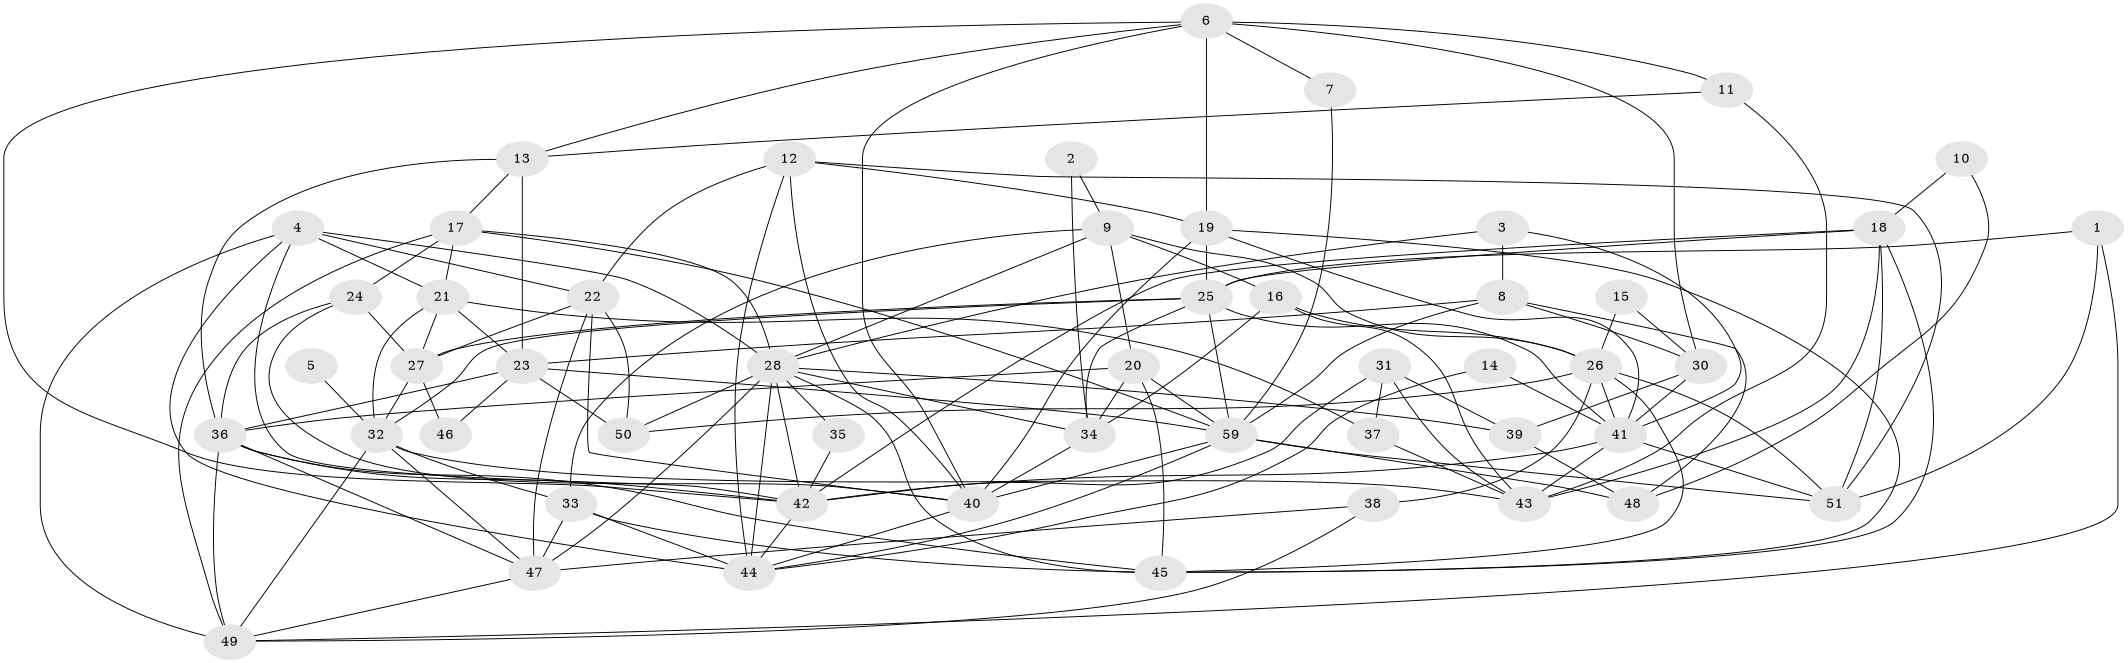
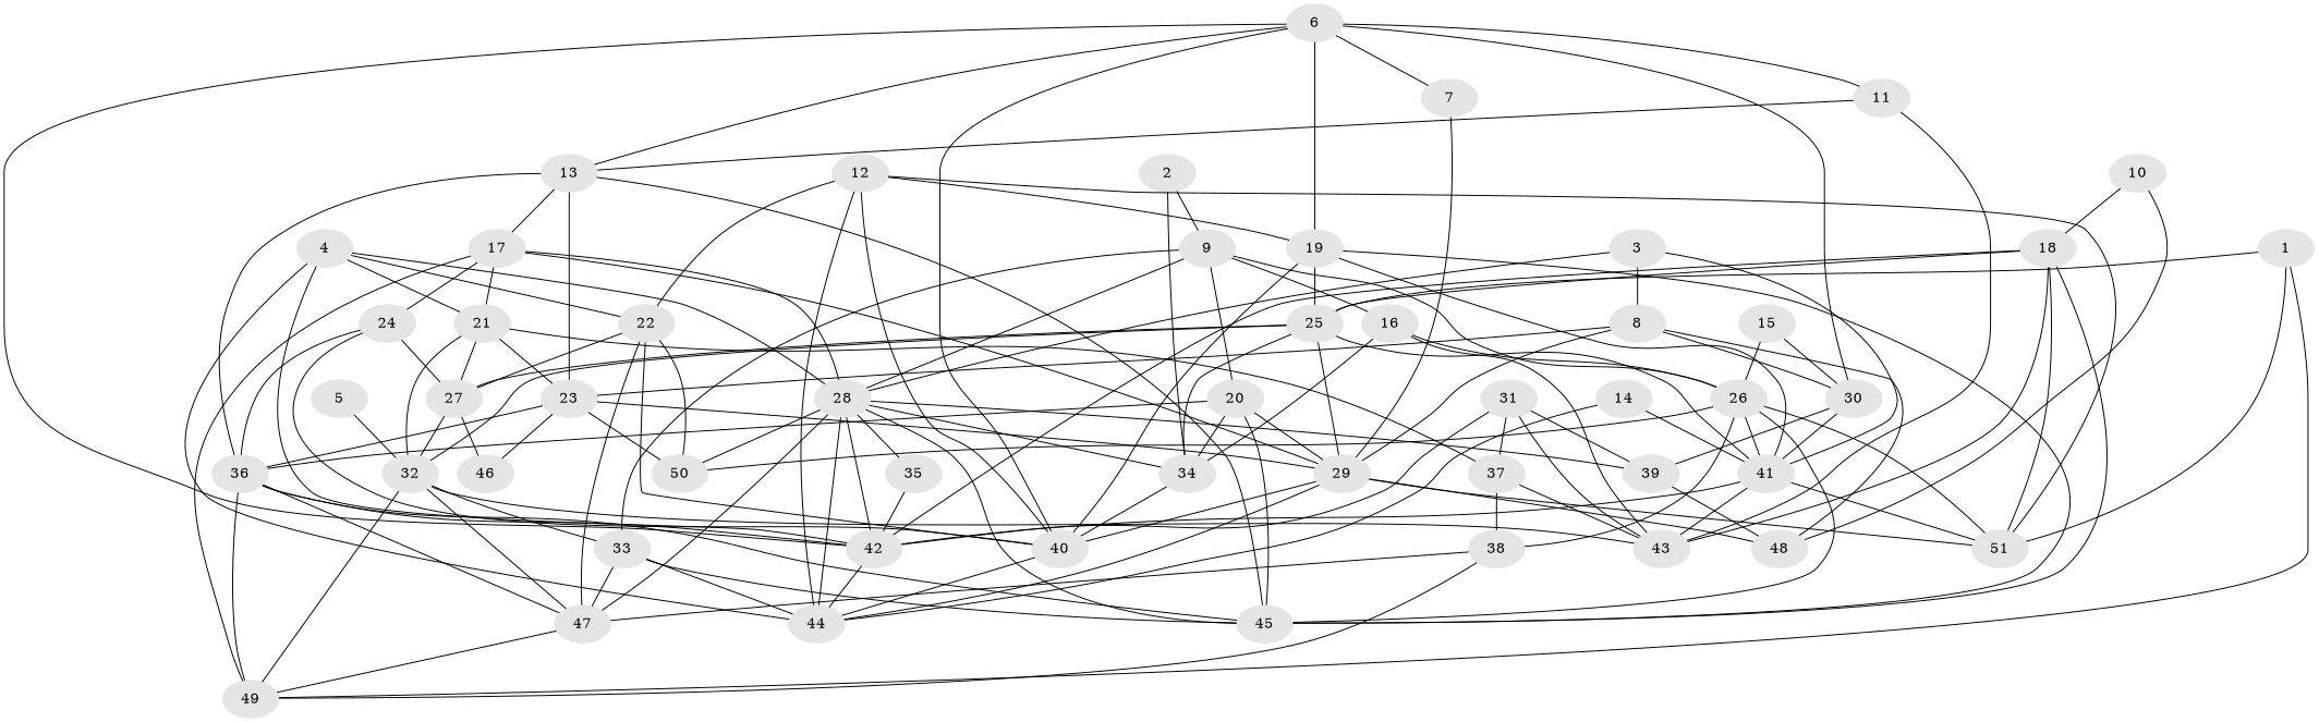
  graph {
    node [color=gray90 style=filled]
    edge [weight=1.0]
    1
    25
    49
    51
    34
    41
    32
-   29 [label=59]
+   29
    27
    2
    9
    28
    16
    20
    26
    33
    40
    3
    8
    30
    23
    48
    42
    44
    45
    47
    50
    35
    39
    43
    4
    21
    22
    37
    38
    5
    6
    7
    11
    13
    19
    17
    36
    46
    10
    18
    12
    24
    14
    15
    31
    1 -- 25
    1 -- 49
    1 -- 51
    25 -- 34
    25 -- 41
    25 -- 32
    25 -- 29
    25 -- 27
    34 -- 40
    41 -- 51
    41 -- 42
    41 -- 43
    32 -- 49
    32 -- 33
    32 -- 47
    32 -- 43
    29 -- 51
    29 -- 40
    29 -- 48
    29 -- 44
    27 -- 32
    27 -- 46
    2 -- 34
    2 -- 9
    9 -- 28
    9 -- 16
    9 -- 20
    9 -- 26
    9 -- 33
    28 -- 34
    28 -- 42
    28 -- 44 [weight=2.0]
    28 -- 45
    28 -- 47
    28 -- 50
    28 -- 35
    28 -- 39
    16 -- 34
    16 -- 26
    16 -- 43
    20 -- 34
    20 -- 29
    20 -- 45
    20 -- 36
    26 -- 51
    26 -- 41
    26 -- 45
    26 -- 50
    26 -- 38 [weight=2.0]
    33 -- 44
    33 -- 45
    33 -- 47
    40 -- 44
    3 -- 41
    3 -- 28
    3 -- 8
    8 -- 29
    8 -- 30
    8 -- 23
    8 -- 48
    30 -- 41
    30 -- 39
    23 -- 29
    23 -- 50
    23 -- 36
    23 -- 46
    42 -- 44
    47 -- 49
    35 -- 42
    39 -- 48
-   4 -- 49
    4 -- 28
    4 -- 42
    4 -- 44
    4 -- 21
    4 -- 22
    21 -- 32
    21 -- 27
    21 -- 23
    21 -- 37
    22 -- 27
    22 -- 40
    22 -- 47
    22 -- 50
    37 -- 43
+   37 -- 38
    38 -- 49
    38 -- 47 [weight=2.0]
    5 -- 32
    6 -- 40
    6 -- 30
    6 -- 42
    6 -- 7
    6 -- 11
    6 -- 13
    6 -- 19
    7 -- 29
    11 -- 43
    11 -- 13
    13 -- 23
+   13 -- 45
    13 -- 17
    13 -- 36 [weight=2.0]
    19 -- 25 [weight=2.0]
    19 -- 41
    19 -- 40
    19 -- 45
    17 -- 49
    17 -- 29
    17 -- 28
    17 -- 21
    17 -- 24
    36 -- 49
    36 -- 42
    36 -- 45
    36 -- 47
    10 -- 48
    10 -- 18
    18 -- 25
    18 -- 51
    18 -- 42
    18 -- 45
    18 -- 43 [weight=2.0]
    12 -- 51
    12 -- 40
    12 -- 44
    12 -- 22
    12 -- 19
    24 -- 27
    24 -- 40
    24 -- 36
    14 -- 41
    14 -- 44
    15 -- 26
    15 -- 30 [weight=2.0]
    31 -- 42
    31 -- 39
    31 -- 43
    31 -- 37
  }
